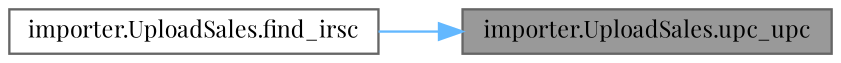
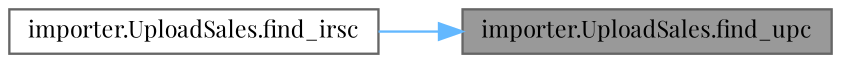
  digraph {
    rankdir=RL
    fontname="Playfair Display"
    node [fontname="Playfair Display" fontsize=10 shape=box style=filled]
-   n1 [color=gray40 fillcolor=grey60 fontcolor=black height=0.2 label="importer.UploadSales.upc_upc" width=0.4]
+   n1 [color=gray40 fillcolor=grey60 fontcolor=black height=0.2 label="importer.UploadSales.find_upc" width=0.4]
    n2 [color=grey40 fillcolor=white height=0.2 label="importer.UploadSales.find_irsc" width=0.4]
    n1 -> n2 [color=steelblue1 dir=back fontname="Playfair Display" fontsize=10 labelfontname=Helvetica labelfontsize=10 style=solid]
  }
